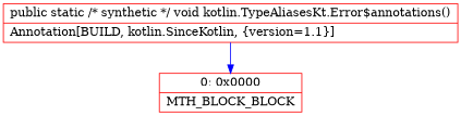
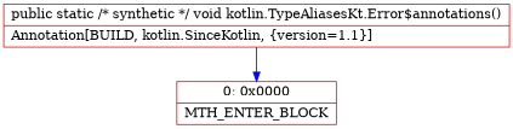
  digraph {
    node [color=red shape=record]
-   n1 [label="{0\:\ 0x0000|MTH_BLOCK_BLOCK\l}"]
+   n1 [label="{0\:\ 0x0000|MTH_ENTER_BLOCK\l}"]
    n2 [label="{public static \/* synthetic *\/ void kotlin.TypeAliasesKt.Error$annotations()  | Annotation[BUILD, kotlin.SinceKotlin, \{version=1.1\}]\l}"]
    subgraph cluster_1 {
      label="R(0)"
    }
    n2 -> n1 [color=blue]
  }
